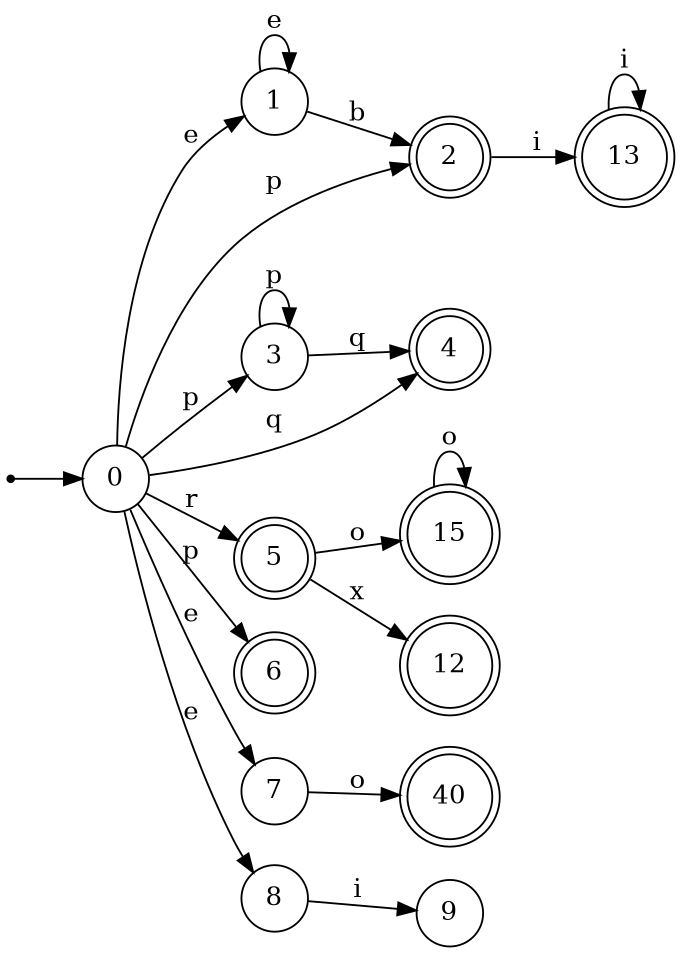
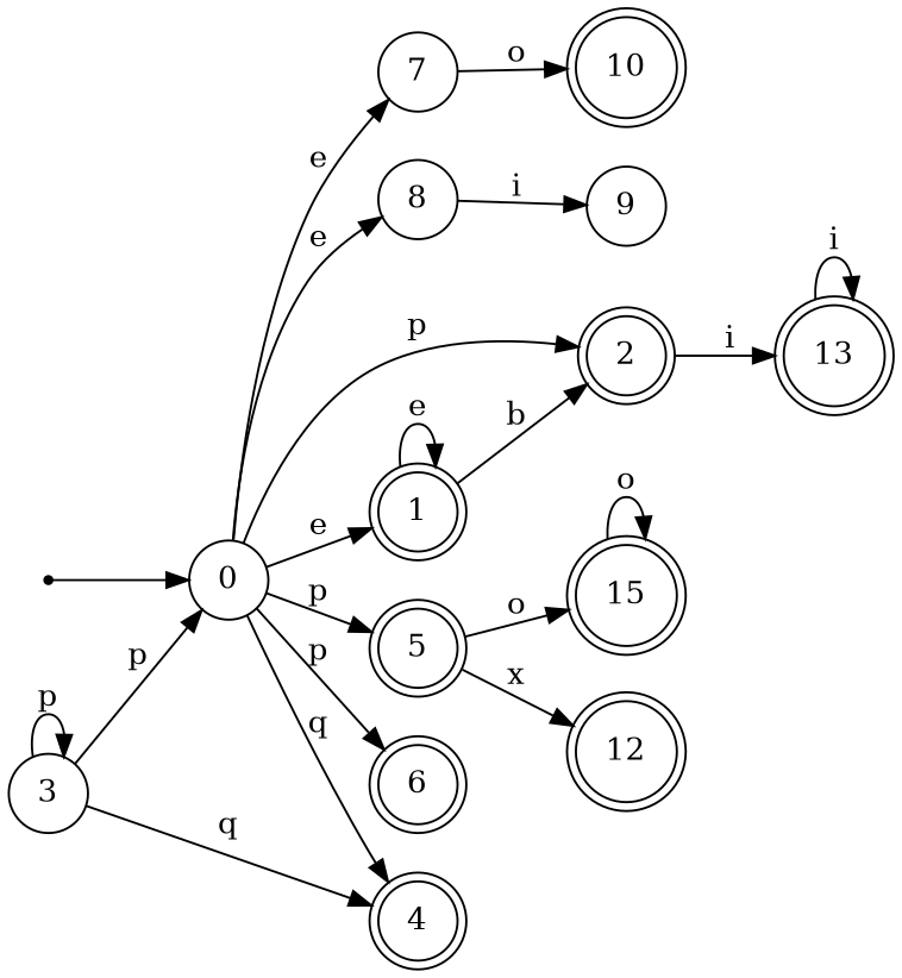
  digraph {
    rankdir=LR
    node [shape=doublecircle]
    dummy0 [shape=point]
    0 [shape=circle]
-   1 [shape=circle]
+   1
    2
    3 [shape=circle]
    4
    5
    6
    7 [shape=circle]
    8 [shape=circle]
    13
    n12 [label=15]
    12
-   10 [label=40]
+   10
    9 [shape=circle]
    dummy0 -> 0
    0 -> 1 [label=e]
    0 -> 2 [label=p]
-   0 -> 3 [label=p]
+   3 -> 0 [label=p]
    0 -> 4 [label=q]
-   0 -> 5 [label=r]
+   0 -> 5 [label=p]
    0 -> 6 [label=p]
    0 -> 7 [label=e]
    0 -> 8 [label=e]
    1 -> 1 [label=e]
    1 -> 2 [label=b]
    2 -> 13 [label=i]
    3 -> 3 [label=p]
    3 -> 4 [label=q]
    5 -> n12 [label=o]
    5 -> 12 [label=x]
    7 -> 10 [label=o]
    8 -> 9 [label=i]
    13 -> 13 [label=i]
    n12 -> n12 [label=o]
  }
